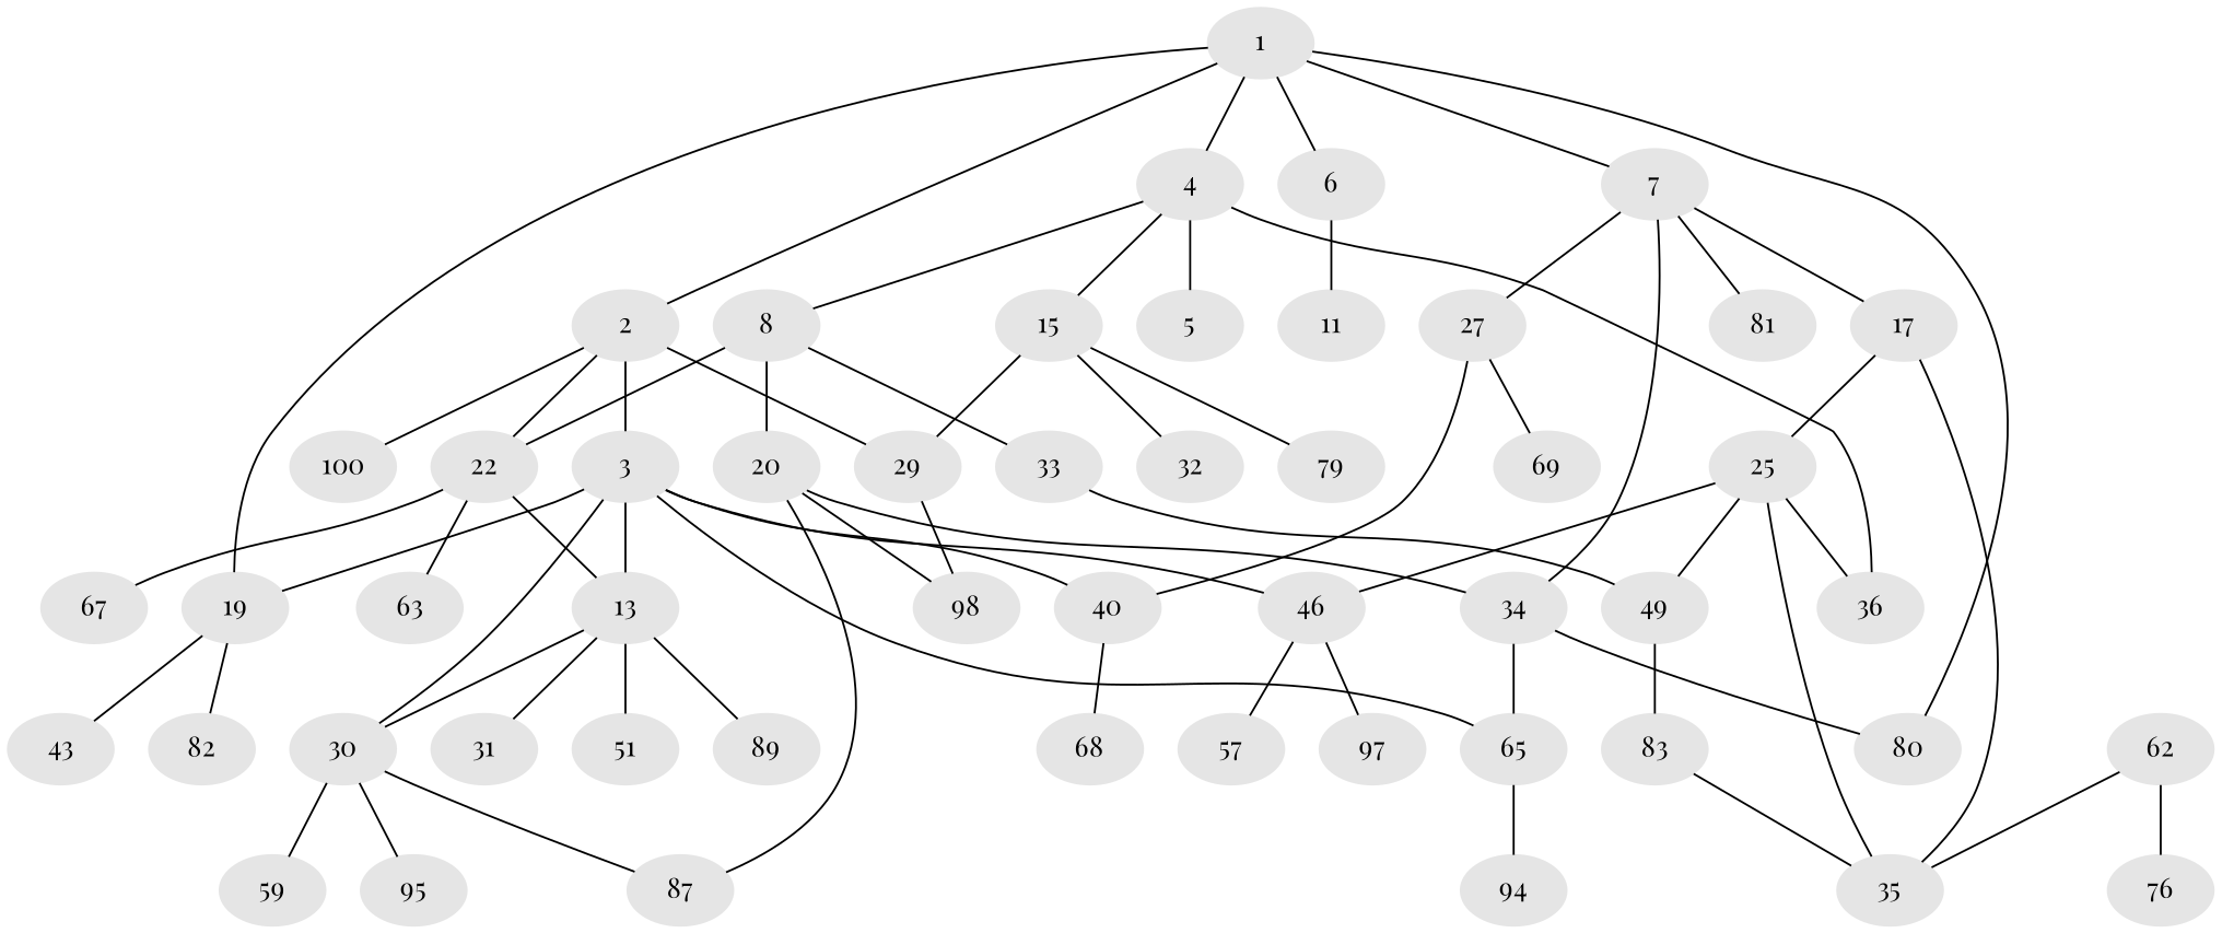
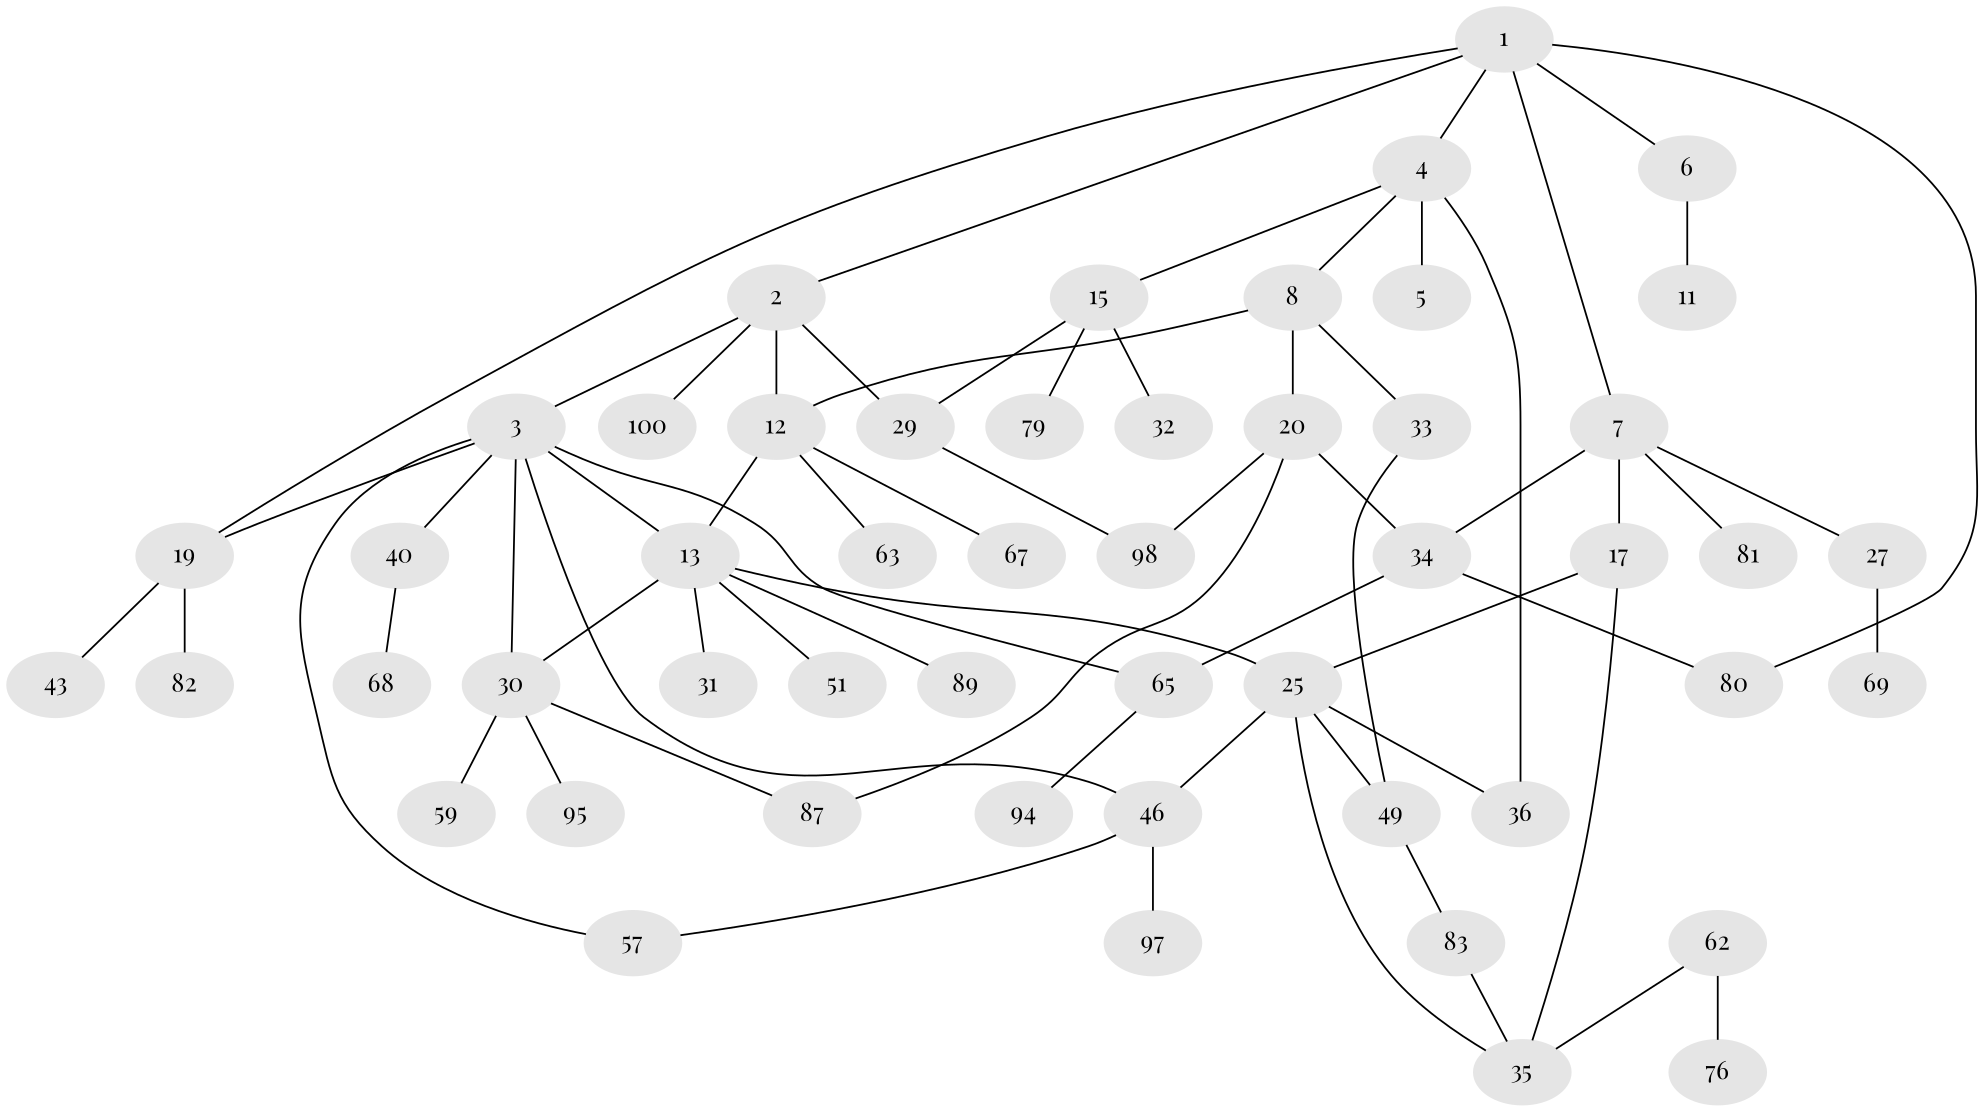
  graph {
    fontname="Playfair Display"
    node [color=gray90 fontname="Playfair Display" style=filled]
    edge [fontname="Playfair Display"]
    1
    2
    4
    6
    7 [super="+55"]
    19 [super="+28"]
    80
    3 [super="+42+10+9"]
-   12 [super="+90+58+37+16" label=22]
+   12 [super="+90+58+37+16"]
    29
    100
    5
    8 [super="+21"]
    15 [super="+66+18"]
    36
    11 [super="+84+71+14"]
    17 [super="+41"]
    27 [super="+52"]
    34 [super="+74"]
    81
    43
    82
    13 [super="+77+23+22"]
    30 [super="+53"]
    40 [super="+50"]
    46 [super="+92"]
    57 [super="+64"]
    65 [super="+73+91"]
    63
    67 [super="+78"]
    98
    25 [super="+26"]
    31
    51
    89
    87
    59
    95
    68
    97
    94
    20
    33
    32
    79
    n46 [label=35]
    69
    49 [super="+75+70+99"]
    62
    76 [super="+101"]
    83
    1 -- 2
    1 -- 4
    1 -- 6
    1 -- 7
    1 -- 19
    1 -- 80
    2 -- 3
    2 -- 12
    2 -- 29
    2 -- 100
    4 -- 5
    4 -- 8
    4 -- 15
    4 -- 36
    6 -- 11
    7 -- 17
    7 -- 27
    7 -- 34
    7 -- 81
    19 -- 43
    19 -- 82
    3 -- 19
    3 -- 13
    3 -- 30
    3 -- 40
    3 -- 46
+   3 -- 57
    3 -- 65
    12 -- 13
    12 -- 63 [weight=2]
    12 -- 67
    29 -- 98
    8 -- 12 [weight=2]
    8 -- 20
    8 -- 33
    15 -- 29
    15 -- 32
    15 -- 79
    17 -- 25
    17 -- n46
-   27 -- 40
    27 -- 69
    34 -- 80
    34 -- 65
    13 -- 30
+   13 -- 25
    13 -- 31
    13 -- 51
    13 -- 89
    30 -- 87
    30 -- 59
    30 -- 95
    40 -- 68
    46 -- 57
    46 -- 97
    65 -- 94
    25 -- 36
    25 -- 46
    25 -- n46
    25 -- 49
    20 -- 34
    20 -- 98
    20 -- 87
    33 -- 49
    49 -- 83
    62 -- n46
    62 -- 76
    83 -- n46
  }
